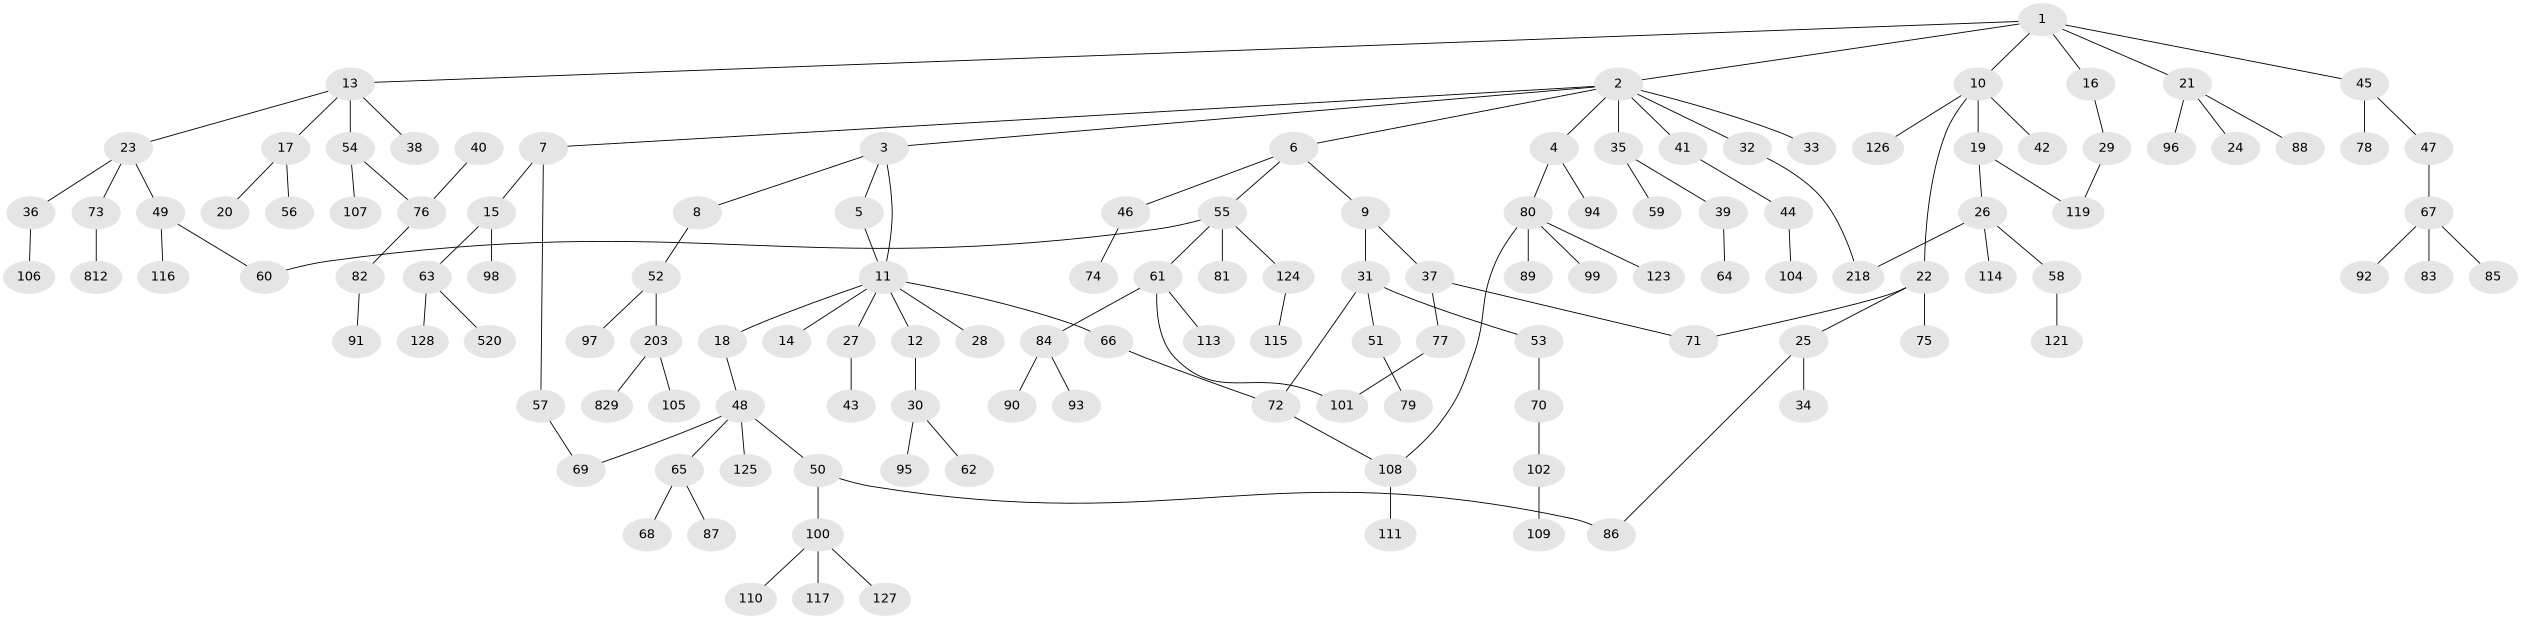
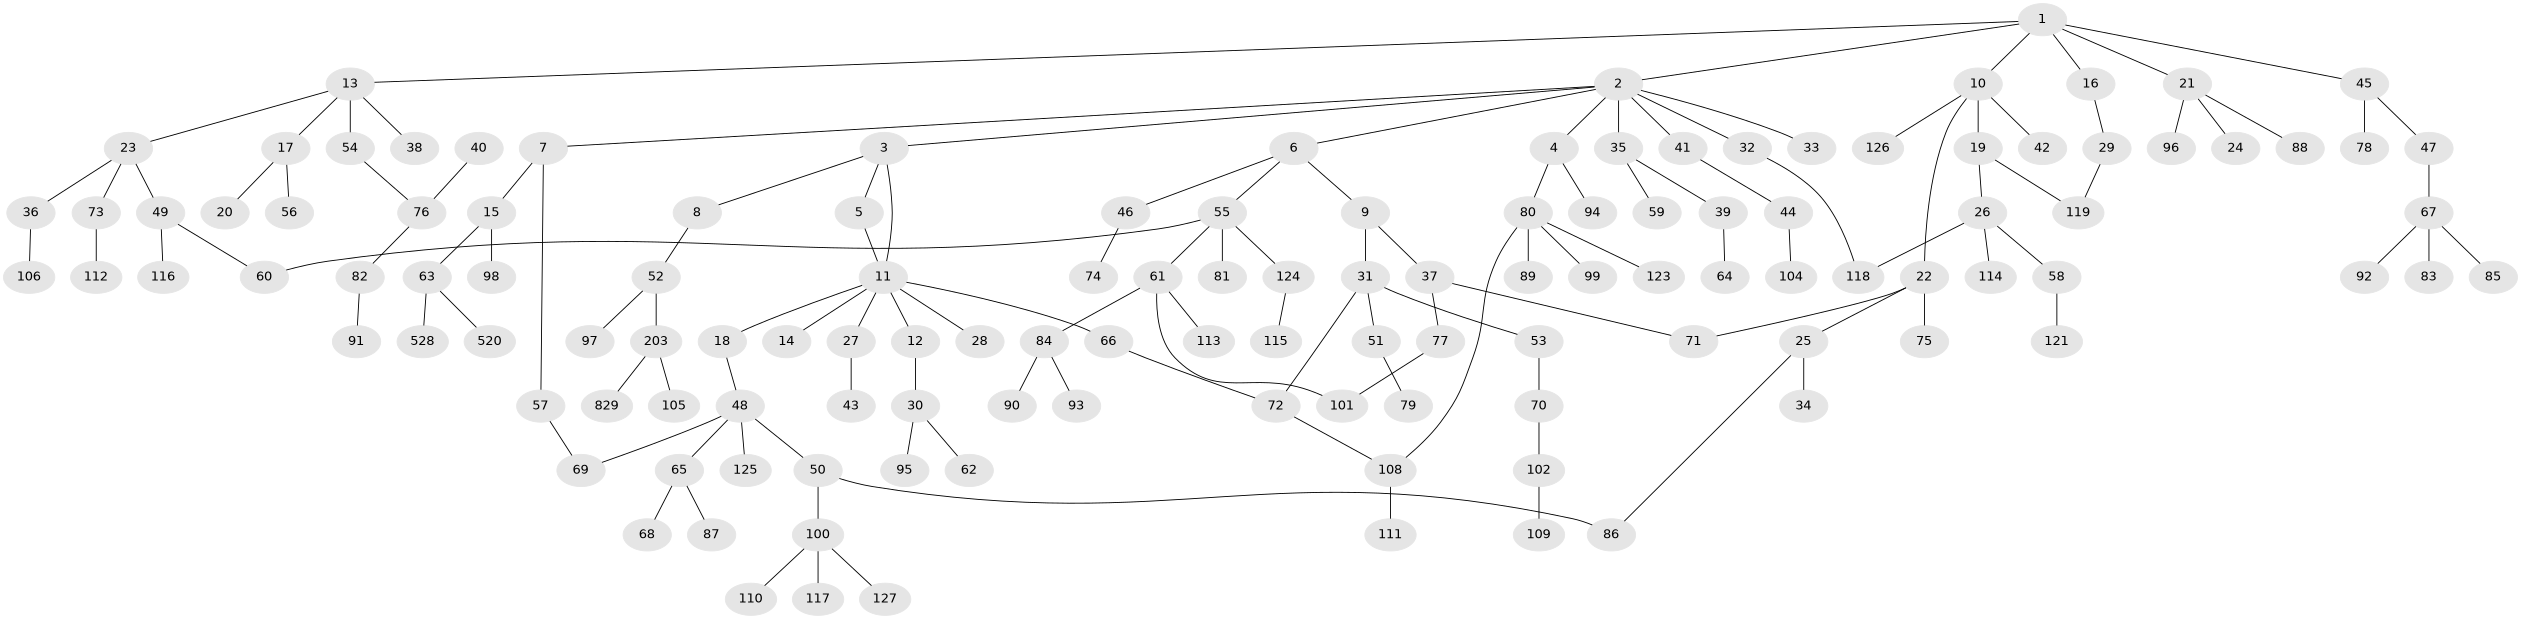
  graph {
    fontname="DejaVu Sans"
    node [color=gray90 fontname="DejaVu Sans" style=filled]
    edge [fontname="DejaVu Sans"]
    1
    2
    10
    13
    16
    21
    45
    3
    4
    6
    7
    32
    33
    35
    41
    19
    22
    42
    126
    17
    23
    38
    54
    29
    24
    88
    96
    47
    78
    5
    8
    11
    80
    94
    9
    46
    55
    15
    57
-   118 [label=218]
+   118
    39
    59
    44
    52
    12
    14
    18
    27
    28
    66
    108
    89
    99
    123
    31
    37
    74
    60
    61
    81
    124
    63
    98
    69
    97
    n66 [label=203]
    51
    53
    72
    71
    77
    26
    119
    25
    75
    30
    48
    43
    62
    95
    20
    56
    36
    49
    73
    76
-   107
    n88 [label=520]
-   128
+   128 [label=528]
    50
    65
    125
    58
    114
    34
    86
    106
    116
-   112 [label=812]
+   112
    121
    40
    79
    70
    64
    101
    82
    104
    67
    83
    85
    92
    100
    68
    87
    110
    117
    127
    105
    n119 [label=829]
    102
    84
    113
    115
    90
    93
    109
    111
    91
    1 -- 2
    1 -- 10
    1 -- 13
    1 -- 16
    1 -- 21
    1 -- 45
    2 -- 3
    2 -- 4
    2 -- 6
    2 -- 7
    2 -- 32
    2 -- 33
    2 -- 35
    2 -- 41
    10 -- 19
    10 -- 22
    10 -- 42
    10 -- 126
    13 -- 17
    13 -- 23
    13 -- 38
    13 -- 54
    16 -- 29
    21 -- 24
    21 -- 88
    21 -- 96
    45 -- 47
    45 -- 78
    3 -- 5
    3 -- 8
    3 -- 11
    4 -- 80
    4 -- 94
    6 -- 9
    6 -- 46
    6 -- 55
    7 -- 15
    7 -- 57
    32 -- 118
    35 -- 39
    35 -- 59
    41 -- 44
    19 -- 26
    19 -- 119
    22 -- 71
    22 -- 25
    22 -- 75
    17 -- 20
    17 -- 56
    23 -- 36
    23 -- 49
    23 -- 73
    54 -- 76
-   54 -- 107
    29 -- 119
    47 -- 67
    5 -- 11
    8 -- 52
    11 -- 12
    11 -- 14
    11 -- 18
    11 -- 27
    11 -- 28
    11 -- 66
    80 -- 108
    80 -- 89
    80 -- 99
    80 -- 123
    9 -- 31
    9 -- 37
    46 -- 74
    55 -- 60
    55 -- 61
    55 -- 81
    55 -- 124
    15 -- 63
    15 -- 98
    57 -- 69
    39 -- 64
    44 -- 104
    52 -- 97
    52 -- n66
    12 -- 30
    18 -- 48
    27 -- 43
    66 -- 72
    108 -- 111
    31 -- 51
    31 -- 53
    31 -- 72
    37 -- 71
    37 -- 77
    61 -- 101
    61 -- 84
    61 -- 113
    124 -- 115
    63 -- n88
    63 -- 128
    n66 -- 105
    n66 -- n119
    51 -- 79
    53 -- 70
    72 -- 108
    77 -- 101
    26 -- 118
    26 -- 58
    26 -- 114
    25 -- 34
    25 -- 86
    30 -- 62
    30 -- 95
    48 -- 69
    48 -- 50
    48 -- 65
    48 -- 125
    36 -- 106
    49 -- 60
    49 -- 116
    73 -- 112
    76 -- 82
    50 -- 86
    50 -- 100
    65 -- 68
    65 -- 87
    58 -- 121
    40 -- 76
    70 -- 102
    82 -- 91
    67 -- 83
    67 -- 85
    67 -- 92
    100 -- 110
    100 -- 117
    100 -- 127
    102 -- 109
    84 -- 90
    84 -- 93
  }
